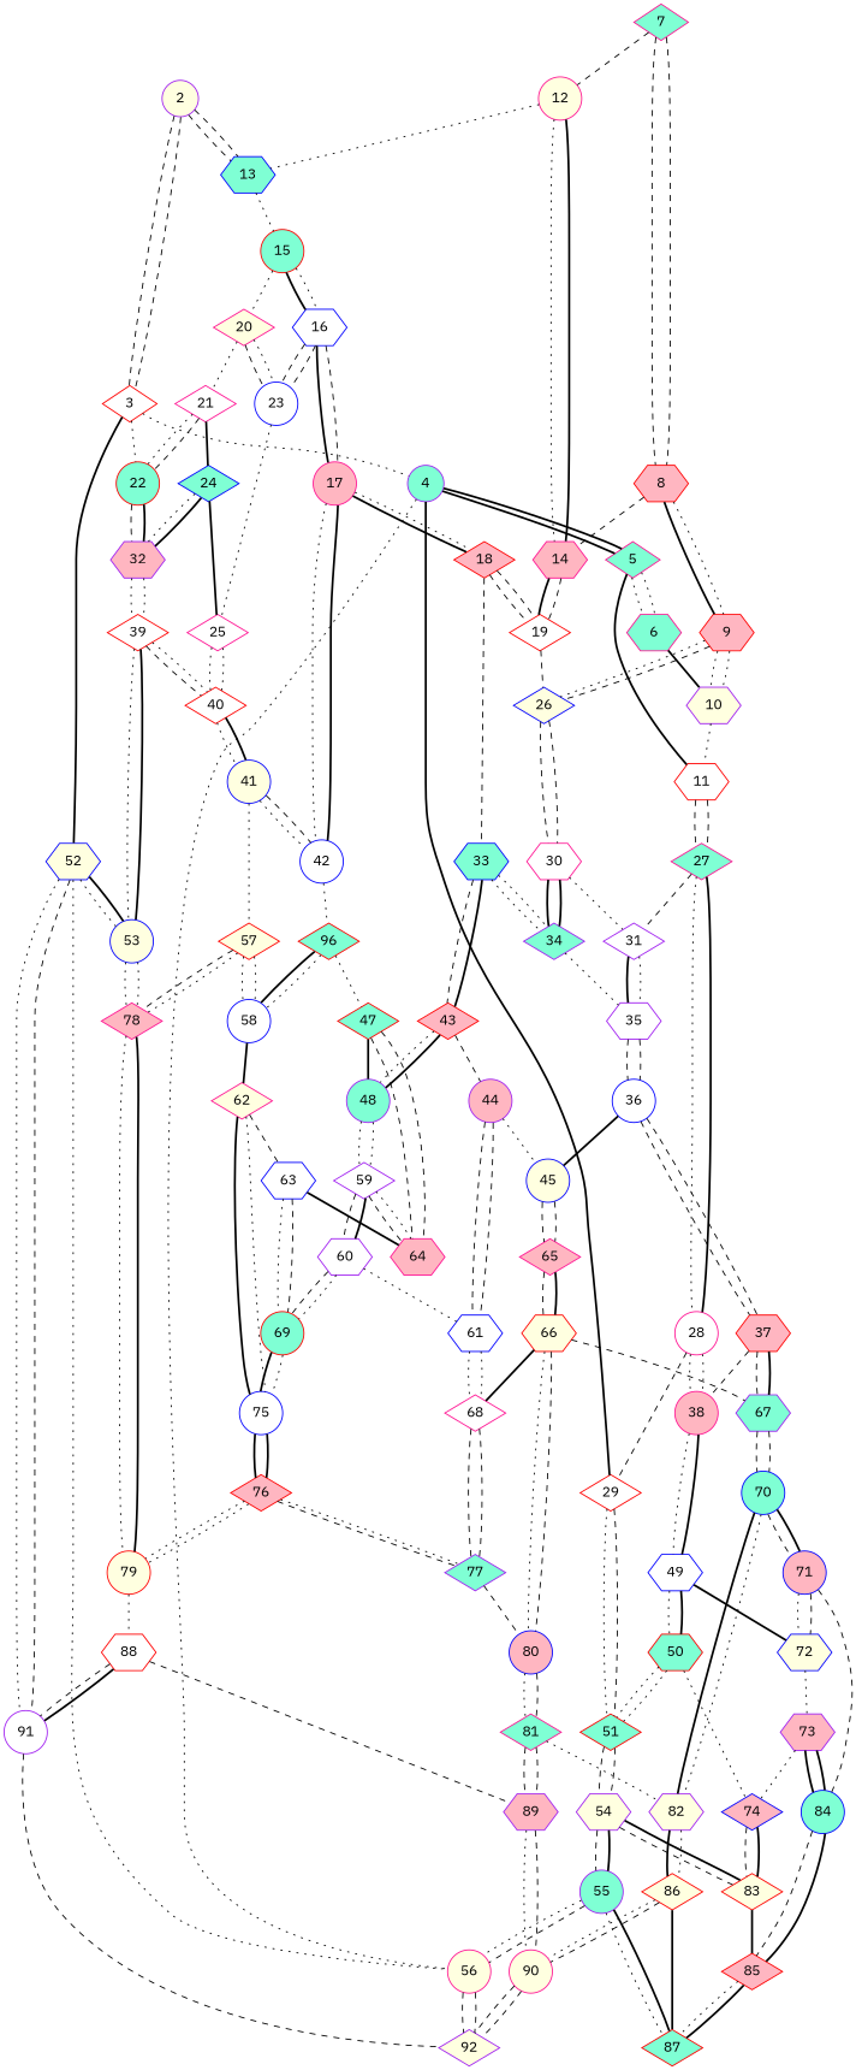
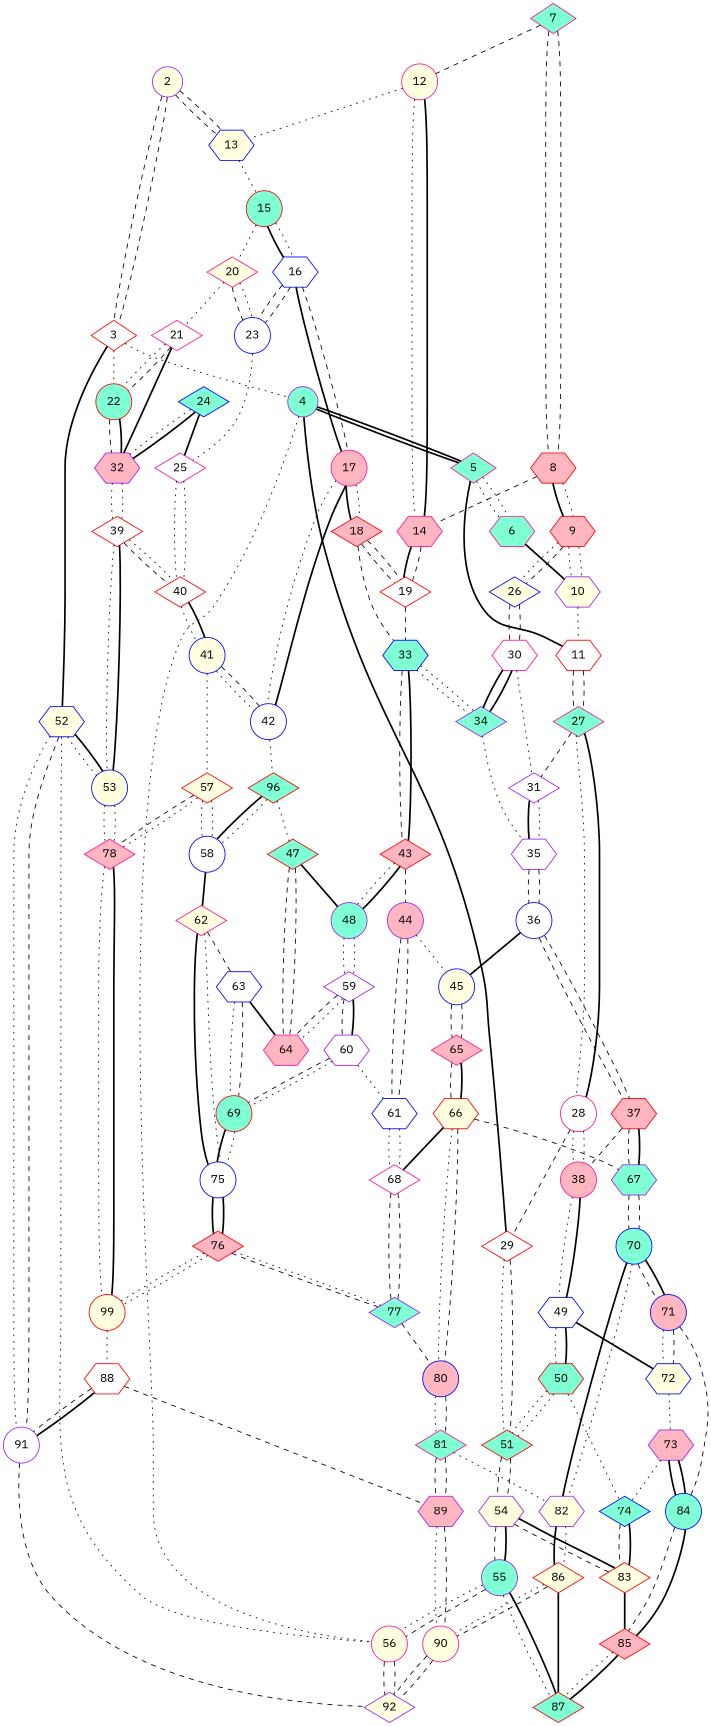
  graph {
    fontname="IBM Plex Sans"
    node [color=red fillcolor=white fontname="IBM Plex Sans" shape=diamond style=filled]
    edge [fontname="IBM Plex Sans" style=dotted]
    2 [color=purple fillcolor=lightyellow shape=circle]
    3
-   13 [color=blue fillcolor=aquamarine shape=hexagon]
+   13 [color=blue fillcolor=lightyellow shape=hexagon]
    7 [color=deeppink fillcolor=aquamarine]
    8 [fillcolor=lightpink shape=hexagon]
    12 [color=deeppink fillcolor=lightyellow shape=circle]
    4 [color=purple fillcolor=aquamarine shape=circle]
    22 [fillcolor=aquamarine shape=circle]
    52 [color=blue fillcolor=lightyellow shape=hexagon]
    15 [fillcolor=aquamarine shape=circle]
    5 [color=deeppink fillcolor=aquamarine]
    29
    56 [color=deeppink fillcolor=lightyellow shape=circle]
    32 [color=purple fillcolor=lightpink shape=hexagon]
    53 [color=blue fillcolor=lightyellow shape=circle]
    91 [color=purple shape=circle]
    6 [color=deeppink fillcolor=aquamarine shape=hexagon]
    11 [shape=hexagon]
    51 [fillcolor=aquamarine]
    92 [color=purple fillcolor=lightyellow]
    10 [color=purple fillcolor=lightyellow shape=hexagon]
    27 [color=deeppink fillcolor=aquamarine]
    9 [fillcolor=lightpink shape=hexagon]
    14 [color=deeppink fillcolor=lightpink shape=hexagon]
    26 [color=blue fillcolor=lightyellow]
    19
    30 [color=deeppink shape=hexagon]
    28 [color=deeppink shape=circle]
    31 [color=purple]
    16 [color=blue shape=hexagon]
    20 [color=deeppink fillcolor=lightyellow]
    17 [color=deeppink fillcolor=lightpink shape=circle]
    23 [color=blue shape=circle]
    21 [color=deeppink]
    18 [fillcolor=lightpink]
    42 [color=blue shape=circle]
    25 [color=deeppink]
    33 [color=blue fillcolor=aquamarine shape=hexagon]
    n39 [fillcolor=aquamarine label=96]
    34 [color=purple fillcolor=aquamarine]
    43 [fillcolor=lightpink]
    24 [color=blue fillcolor=aquamarine]
    39
    40
    41 [color=blue fillcolor=lightyellow shape=circle]
    38 [color=deeppink fillcolor=lightpink shape=circle]
    35 [color=purple shape=hexagon]
    49 [color=blue shape=hexagon]
    54 [color=purple fillcolor=lightyellow shape=hexagon]
    36 [color=blue shape=circle]
    44 [color=purple fillcolor=lightpink shape=circle]
    48 [color=purple fillcolor=aquamarine shape=circle]
    37 [fillcolor=lightpink shape=hexagon]
    45 [color=blue fillcolor=lightyellow shape=circle]
    67 [color=purple fillcolor=aquamarine shape=hexagon]
    65 [color=deeppink fillcolor=lightpink]
    70 [color=blue fillcolor=aquamarine shape=circle]
    50 [fillcolor=aquamarine shape=hexagon]
    72 [color=blue fillcolor=lightyellow shape=hexagon]
    78 [color=deeppink fillcolor=lightpink]
    57 [fillcolor=lightyellow]
    58 [color=blue shape=circle]
    47 [fillcolor=aquamarine]
    61 [color=blue shape=hexagon]
    59 [color=purple]
    68 [color=deeppink]
    66 [fillcolor=lightyellow shape=hexagon]
    64 [color=deeppink fillcolor=lightpink shape=hexagon]
    62 [color=deeppink fillcolor=lightyellow]
    60 [color=purple shape=hexagon]
-   74 [color=blue fillcolor=lightpink]
+   74 [color=blue fillcolor=aquamarine]
    73 [color=purple fillcolor=lightpink shape=hexagon]
    83 [fillcolor=lightyellow]
    55 [color=purple fillcolor=aquamarine shape=circle]
-   79 [fillcolor=lightyellow shape=circle]
+   79 [fillcolor=lightyellow shape=circle label=99]
    87 [fillcolor=aquamarine]
    85 [fillcolor=lightpink]
    63 [color=blue shape=hexagon]
    75 [color=blue shape=circle]
    69 [fillcolor=aquamarine shape=circle]
    77 [color=purple fillcolor=aquamarine]
    76 [fillcolor=lightpink]
    80 [color=blue fillcolor=lightpink shape=circle]
    81 [color=deeppink fillcolor=aquamarine]
    71 [color=blue fillcolor=lightpink shape=circle]
    82 [color=purple fillcolor=lightyellow shape=hexagon]
    84 [color=blue fillcolor=aquamarine shape=circle]
    86 [fillcolor=lightyellow]
    88 [shape=hexagon]
    89 [color=purple fillcolor=lightpink shape=hexagon]
    90 [color=deeppink fillcolor=lightyellow shape=circle]
    2 -- 3 [style=dashed]
    2 -- 3 [style=dashed]
    2 -- 13 [style=dashed]
    2 -- 13 [style=dashed]
    3 -- 4
    3 -- 22
    3 -- 52 [style=bold]
    13 -- 15
    7 -- 8 [style=dashed]
    7 -- 8 [style=dashed]
    7 -- 12 [style=dashed]
    8 -- 9 [style=bold]
    8 -- 9
    8 -- 14 [style=dashed]
    12 -- 13
    12 -- 14
    12 -- 14 [style=bold]
    4 -- 5 [style=bold]
    4 -- 5 [style=bold]
    4 -- 29 [style=bold]
    4 -- 56
    22 -- 32 [style=dashed]
    22 -- 32 [style=bold]
    52 -- 56
    52 -- 53
    52 -- 53 [style=bold]
    52 -- 91
    52 -- 91 [style=dashed]
    15 -- 16 [style=bold]
    15 -- 16
    15 -- 20
    5 -- 6
    5 -- 6
    5 -- 11 [style=bold]
    29 -- 51
    29 -- 51 [style=dashed]
    56 -- 92 [style=dashed]
    56 -- 92 [style=dashed]
    32 -- 39
    32 -- 39
    53 -- 78
    53 -- 78
    91 -- 92 [style=dashed]
    6 -- 10 [style=bold]
    11 -- 27 [style=dashed]
    11 -- 27 [style=dashed]
    51 -- 54 [style=dashed]
    51 -- 54 [style=dashed]
    10 -- 11
    27 -- 28
    27 -- 28 [style=bold]
    27 -- 31 [style=dashed]
    9 -- 10
    9 -- 10
    9 -- 26
    9 -- 26 [style=dashed]
    14 -- 19 [style=bold]
    14 -- 19 [style=dashed]
    26 -- 30 [style=dashed]
    26 -- 30 [style=dashed]
-   19 -- 26 [style=dashed]
+   19 -- 33 [style=dashed]
    30 -- 31
    30 -- 34 [style=bold]
    30 -- 34 [style=bold]
    28 -- 29 [style=dashed]
    28 -- 38
    28 -- 38
    31 -- 35 [style=bold]
    31 -- 35
    16 -- 17 [style=bold]
    16 -- 17 [style=dashed]
    16 -- 23 [style=dashed]
    16 -- 23 [style=dashed]
    20 -- 23 [style=dashed]
    20 -- 23
    20 -- 21
    17 -- 18 [style=bold]
    17 -- 18
    17 -- 42
    17 -- 42 [style=bold]
    23 -- 25
    21 -- 22
    21 -- 22 [style=dashed]
-   21 -- 24 [style=bold]
+   21 -- 32 [style=bold]
    18 -- 19 [style=dashed]
    18 -- 19 [style=dashed]
    18 -- 33 [style=dashed]
    42 -- n39
    25 -- 40
    25 -- 40
    33 -- 34
    33 -- 34
    33 -- 43 [style=dashed]
    33 -- 43 [style=bold]
    n39 -- 58 [style=bold]
    n39 -- 58
    n39 -- 47
    34 -- 35
    43 -- 44 [style=dashed]
    43 -- 48
    43 -- 48 [style=bold]
    24 -- 32
    24 -- 32 [style=bold]
    24 -- 25 [style=bold]
    39 -- 53
    39 -- 53 [style=bold]
    39 -- 40 [style=dashed]
    39 -- 40
    40 -- 41
    40 -- 41 [style=bold]
    41 -- 42
    41 -- 42 [style=dashed]
    41 -- 57
    38 -- 49
    38 -- 49 [style=bold]
    35 -- 36 [style=dashed]
    35 -- 36 [style=dashed]
    49 -- 50
    49 -- 50 [style=bold]
    49 -- 72 [style=bold]
    54 -- 83 [style=dashed]
    54 -- 83 [style=bold]
    54 -- 55 [style=dashed]
    54 -- 55 [style=bold]
    36 -- 37 [style=dashed]
    36 -- 37 [style=dashed]
    36 -- 45 [style=bold]
    44 -- 45
    44 -- 61 [style=dashed]
    44 -- 61 [style=dashed]
    48 -- 59
    48 -- 59
    37 -- 38 [style=dashed]
    37 -- 67 [style=dashed]
    37 -- 67 [style=bold]
    45 -- 65 [style=dashed]
    45 -- 65 [style=dashed]
    67 -- 70 [style=dashed]
    67 -- 70 [style=dashed]
    65 -- 66 [style=dashed]
    65 -- 66 [style=bold]
    70 -- 71 [style=dashed]
    70 -- 71 [style=bold]
    70 -- 82 [style=bold]
    70 -- 82
    50 -- 51
    50 -- 51
    50 -- 74
    72 -- 73
    78 -- 79
    78 -- 79 [style=bold]
    57 -- 78 [style=dashed]
    57 -- 78
    57 -- 58
    57 -- 58
    58 -- 62 [style=bold]
    47 -- 48 [style=bold]
    47 -- 64 [style=dashed]
    47 -- 64 [style=dashed]
    61 -- 68
    61 -- 68
    59 -- 64 [style=dashed]
    59 -- 64
    59 -- 60 [style=dashed]
    59 -- 60 [style=bold]
    68 -- 77 [style=dashed]
    68 -- 77 [style=dashed]
    66 -- 67 [style=dashed]
    66 -- 68 [style=bold]
    66 -- 80
    66 -- 80 [style=dashed]
    62 -- 63 [style=dashed]
    62 -- 75 [style=bold]
    62 -- 75
    60 -- 61
    60 -- 69 [style=dashed]
    60 -- 69
    74 -- 83 [style=dashed]
    74 -- 83 [style=bold]
    73 -- 74
    73 -- 84 [style=bold]
    73 -- 84 [style=bold]
    83 -- 85 [style=bold]
    55 -- 56
    55 -- 56 [style=dashed]
    55 -- 87
    55 -- 87 [style=bold]
    79 -- 88
    85 -- 87
    85 -- 87 [style=bold]
    63 -- 64 [style=bold]
    63 -- 69
    63 -- 69 [style=dashed]
    75 -- 76 [style=bold]
    75 -- 76 [style=bold]
    69 -- 75 [style=bold]
    69 -- 75
    77 -- 80 [style=dashed]
    76 -- 79
    76 -- 79
    76 -- 77 [style=dashed]
    76 -- 77
    80 -- 81
    80 -- 81 [style=dashed]
    81 -- 82
    81 -- 89 [style=dashed]
    81 -- 89 [style=dashed]
    71 -- 72
    71 -- 72 [style=dashed]
    71 -- 84 [style=dashed]
    82 -- 86 [style=bold]
    82 -- 86
    84 -- 85 [style=dashed]
    84 -- 85 [style=bold]
    86 -- 87 [style=bold]
    86 -- 90
    86 -- 90 [style=dashed]
    88 -- 91 [style=dashed]
    88 -- 91 [style=bold]
    88 -- 89 [style=dashed]
    89 -- 90
    89 -- 90 [style=dashed]
    90 -- 92 [style=dashed]
    90 -- 92 [style=dashed]
  }
